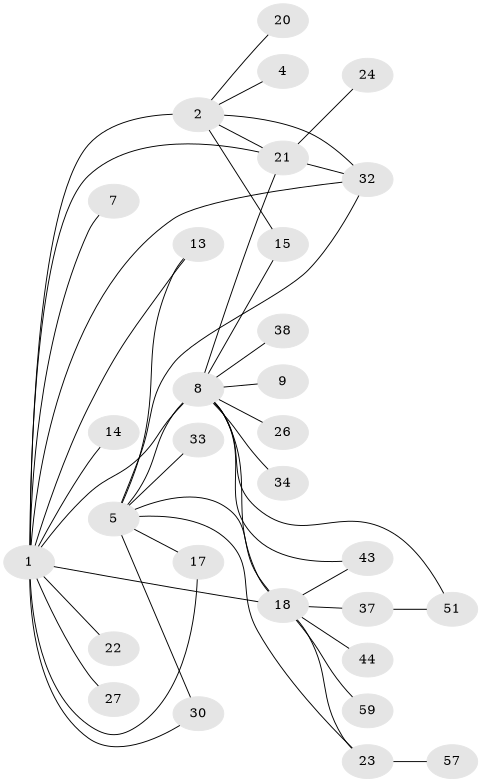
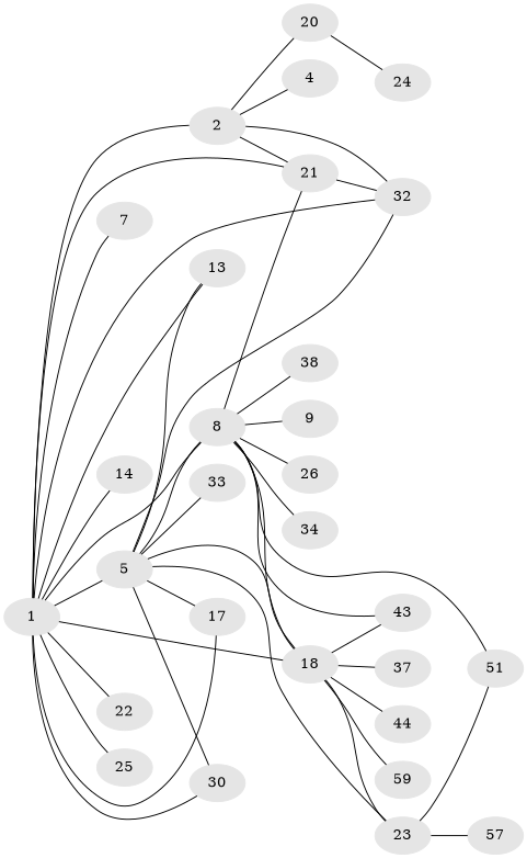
  graph {
    rankdir=LR
    node [color=gray90 style=filled]
    1 [super="+3+16"]
    2 [super="+11+48"]
    5 [super="+12+35+6"]
    7
    8
    13
    14
    17
    18 [super="+19+31+28+25+60+46"]
    21 [super="+55"]
    22
-   27
+   27 [label=25]
    30
    32 [super="+39+42"]
    4
-   15
    20
    23
    33
    9
    26
    34
    38
    43
    51
    37
    44
    59
    24
    57
    1 -- 2
+   1 -- 5 [weight=3]
    1 -- 7
    1 -- 8
    1 -- 13
    1 -- 14
    1 -- 17
    1 -- 18 [weight=6]
    1 -- 21
    1 -- 22
    1 -- 27
    1 -- 30
    1 -- 32
    2 -- 21
    2 -- 32
    2 -- 4
-   2 -- 15
    2 -- 20
    5 -- 8
    5 -- 13
    5 -- 17
    5 -- 18 [weight=3]
    5 -- 30
    5 -- 32
    5 -- 23 [weight=2]
    5 -- 33
    8 -- 18
    8 -- 21
-   8 -- 15
    8 -- 9
    8 -- 26
    8 -- 34
    8 -- 38
    8 -- 43
    8 -- 51
    18 -- 23
    18 -- 43
    18 -- 37
    18 -- 44
    18 -- 59
    21 -- 32
-   21 -- 24
-   37 -- 51
+   20 -- 24
+   23 -- 51
    23 -- 57
  }
